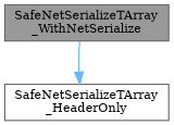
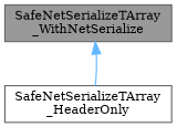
  digraph {
    rankdir=TB
    fontname="DejaVu Serif"
    node [fontname="DejaVu Serif" fontsize=10 shape=box style=filled]
    n1 [color=gray40 fillcolor=grey60 fontcolor=black height=0.2 label="SafeNetSerializeTArray\l_WithNetSerialize" width=0.4]
    n2 [color=grey40 fillcolor=white height=0.2 label="SafeNetSerializeTArray\l_HeaderOnly" width=0.4]
-   n1 -> n2 [color=steelblue1 fontname="DejaVu Serif" fontsize=10 labelfontname=Helvetica labelfontsize=10 style=solid]
+   n2 -> n1 [color=steelblue1 fontname="DejaVu Serif" fontsize=10 labelfontname=Helvetica labelfontsize=10 style=solid]
  }
